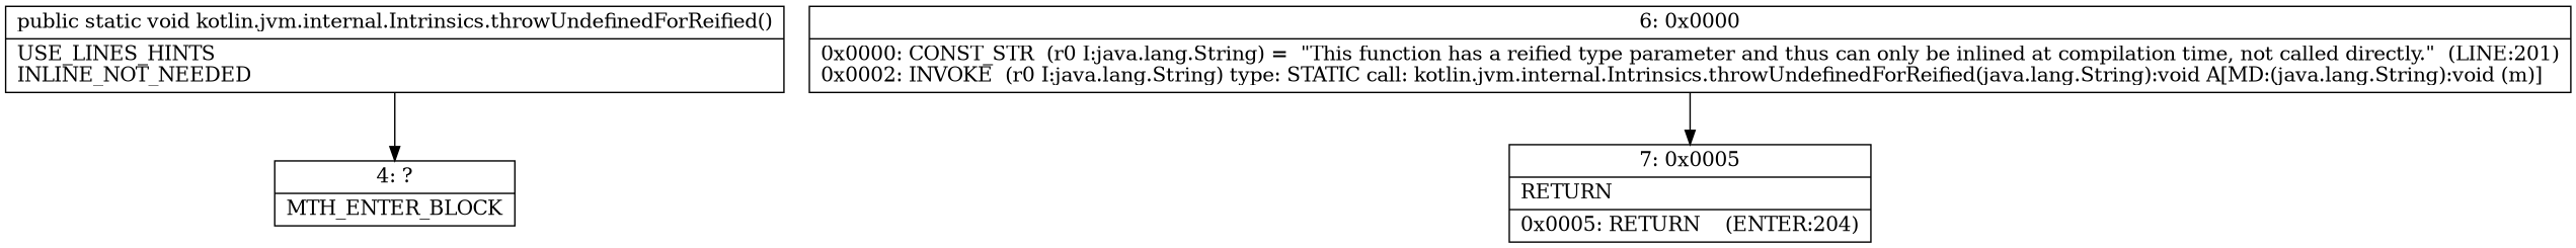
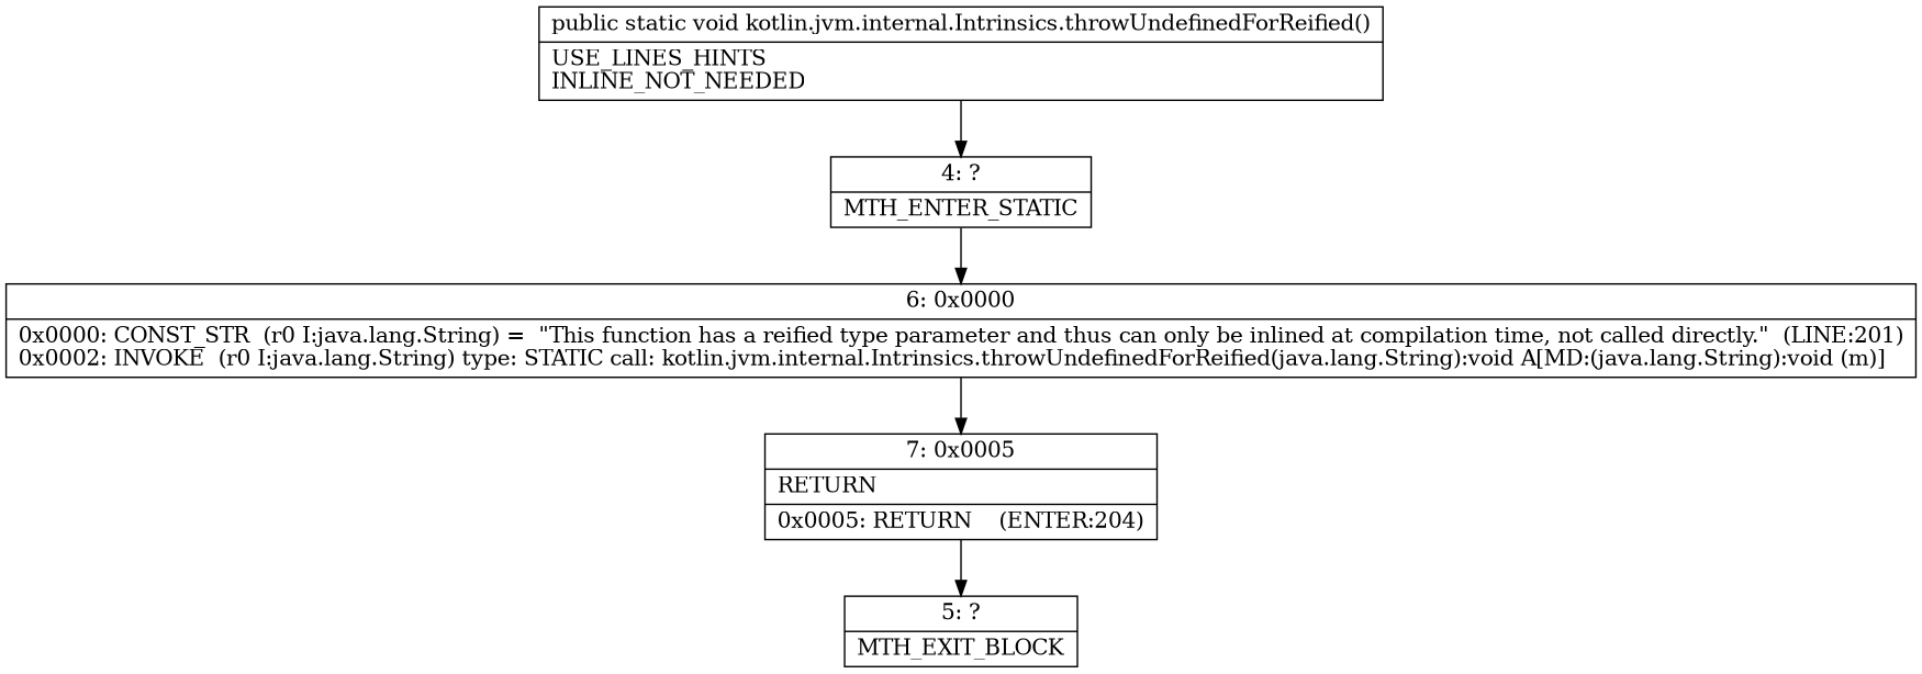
  digraph {
    node [shape=record]
-   n1 [label="{4\:\ ?|MTH_ENTER_BLOCK\l}"]
+   n1 [label="{4\:\ ?|MTH_ENTER_STATIC\l}"]
    n2 [label="{6\:\ 0x0000|0x0000: CONST_STR  (r0 I:java.lang.String) =  \"This function has a reified type parameter and thus can only be inlined at compilation time, not called directly.\"  (LINE:201)\l0x0002: INVOKE  (r0 I:java.lang.String) type: STATIC call: kotlin.jvm.internal.Intrinsics.throwUndefinedForReified(java.lang.String):void A[MD:(java.lang.String):void (m)]\l}"]
    n3 [label="{7\:\ 0x0005|RETURN\l|0x0005: RETURN    (ENTER:204)\l}"]
+   n4 [label="{5\:\ ?|MTH_EXIT_BLOCK\l}"]
    n5 [label="{public static void kotlin.jvm.internal.Intrinsics.throwUndefinedForReified()  | USE_LINES_HINTS\lINLINE_NOT_NEEDED\l}"]
+   n1 -> n2
    n2 -> n3
+   n3 -> n4
    n5 -> n1
  }
